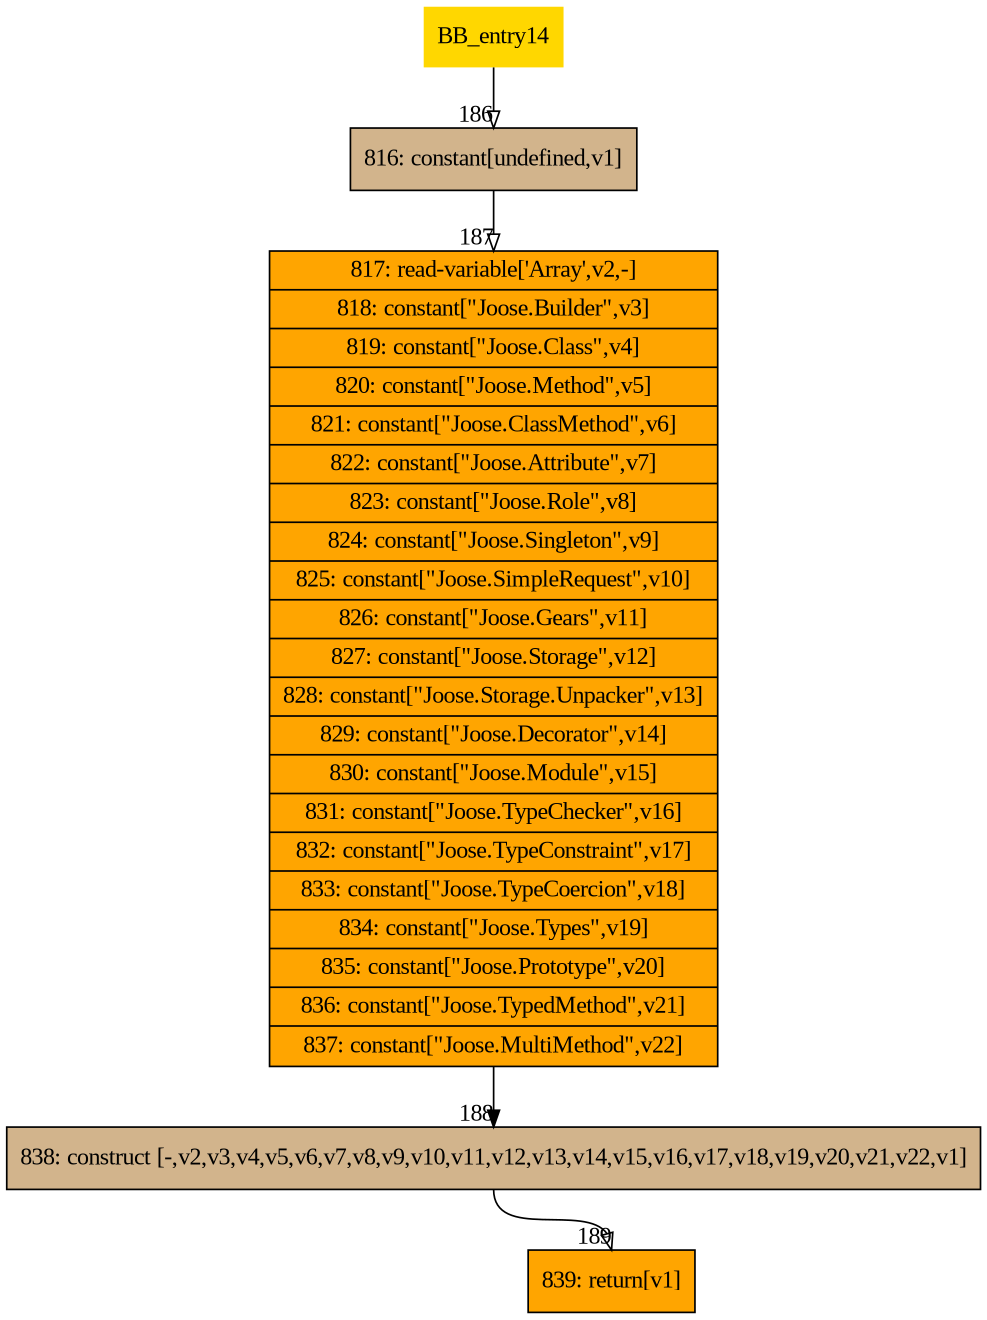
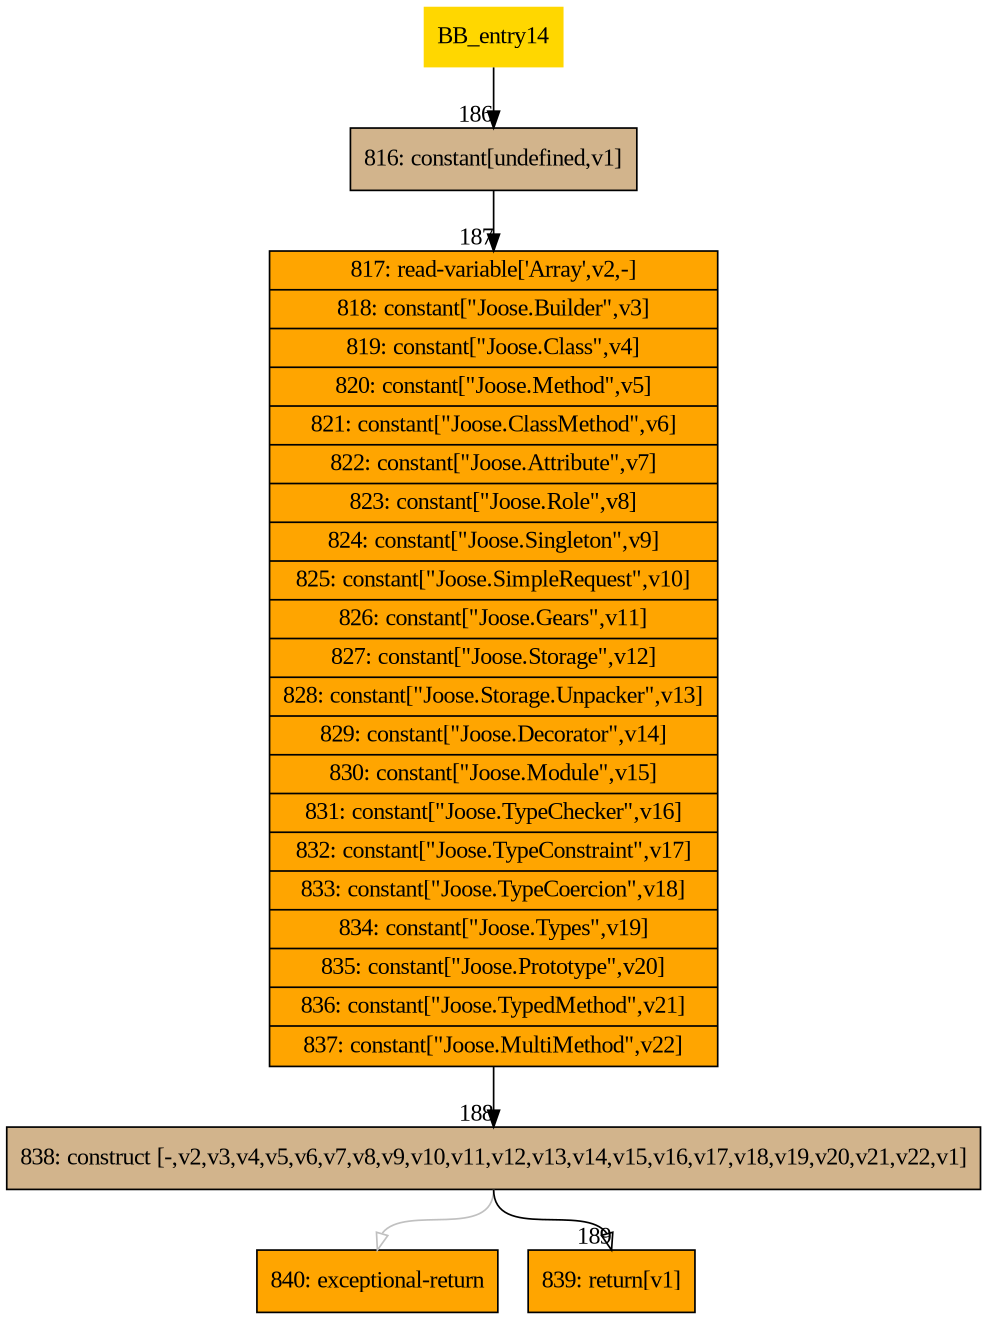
  digraph {
    fontname="Liberation Serif"
    rankdir=TD
    node [fillcolor=orange fontname="Liberation Serif" shape=record style=filled]
    edge [arrowhead=onormal fontname="Liberation Serif" headport=n tailport=s]
    n1 [fillcolor=gold label=BB_entry14 shape=none]
    n2 [fillcolor=tan label="{816: constant[undefined,v1]}"]
    n3 [label="{817: read-variable['Array',v2,-]|818: constant[\"Joose.Builder\",v3]|819: constant[\"Joose.Class\",v4]|820: constant[\"Joose.Method\",v5]|821: constant[\"Joose.ClassMethod\",v6]|822: constant[\"Joose.Attribute\",v7]|823: constant[\"Joose.Role\",v8]|824: constant[\"Joose.Singleton\",v9]|825: constant[\"Joose.SimpleRequest\",v10]|826: constant[\"Joose.Gears\",v11]|827: constant[\"Joose.Storage\",v12]|828: constant[\"Joose.Storage.Unpacker\",v13]|829: constant[\"Joose.Decorator\",v14]|830: constant[\"Joose.Module\",v15]|831: constant[\"Joose.TypeChecker\",v16]|832: constant[\"Joose.TypeConstraint\",v17]|833: constant[\"Joose.TypeCoercion\",v18]|834: constant[\"Joose.Types\",v19]|835: constant[\"Joose.Prototype\",v20]|836: constant[\"Joose.TypedMethod\",v21]|837: constant[\"Joose.MultiMethod\",v22]}"]
    n4 [fillcolor=tan label="{838: construct [-,v2,v3,v4,v5,v6,v7,v8,v9,v10,v11,v12,v13,v14,v15,v16,v17,v18,v19,v20,v21,v22,v1]}"]
+   n5 [label="{840: exceptional-return}"]
    n6 [label="{839: return[v1]}"]
-   n1 -> n2 [headlabel="    186"]
-   n2 -> n3 [headlabel="      187"]
+   n1 -> n2 [arrowhead=normal headlabel="    186"]
+   n2 -> n3 [arrowhead=normal headlabel="      187"]
    n3 -> n4 [arrowhead=normal headlabel="      188"]
+   n4 -> n5 [color=gray]
    n4 -> n6 [headlabel="      189"]
  }
